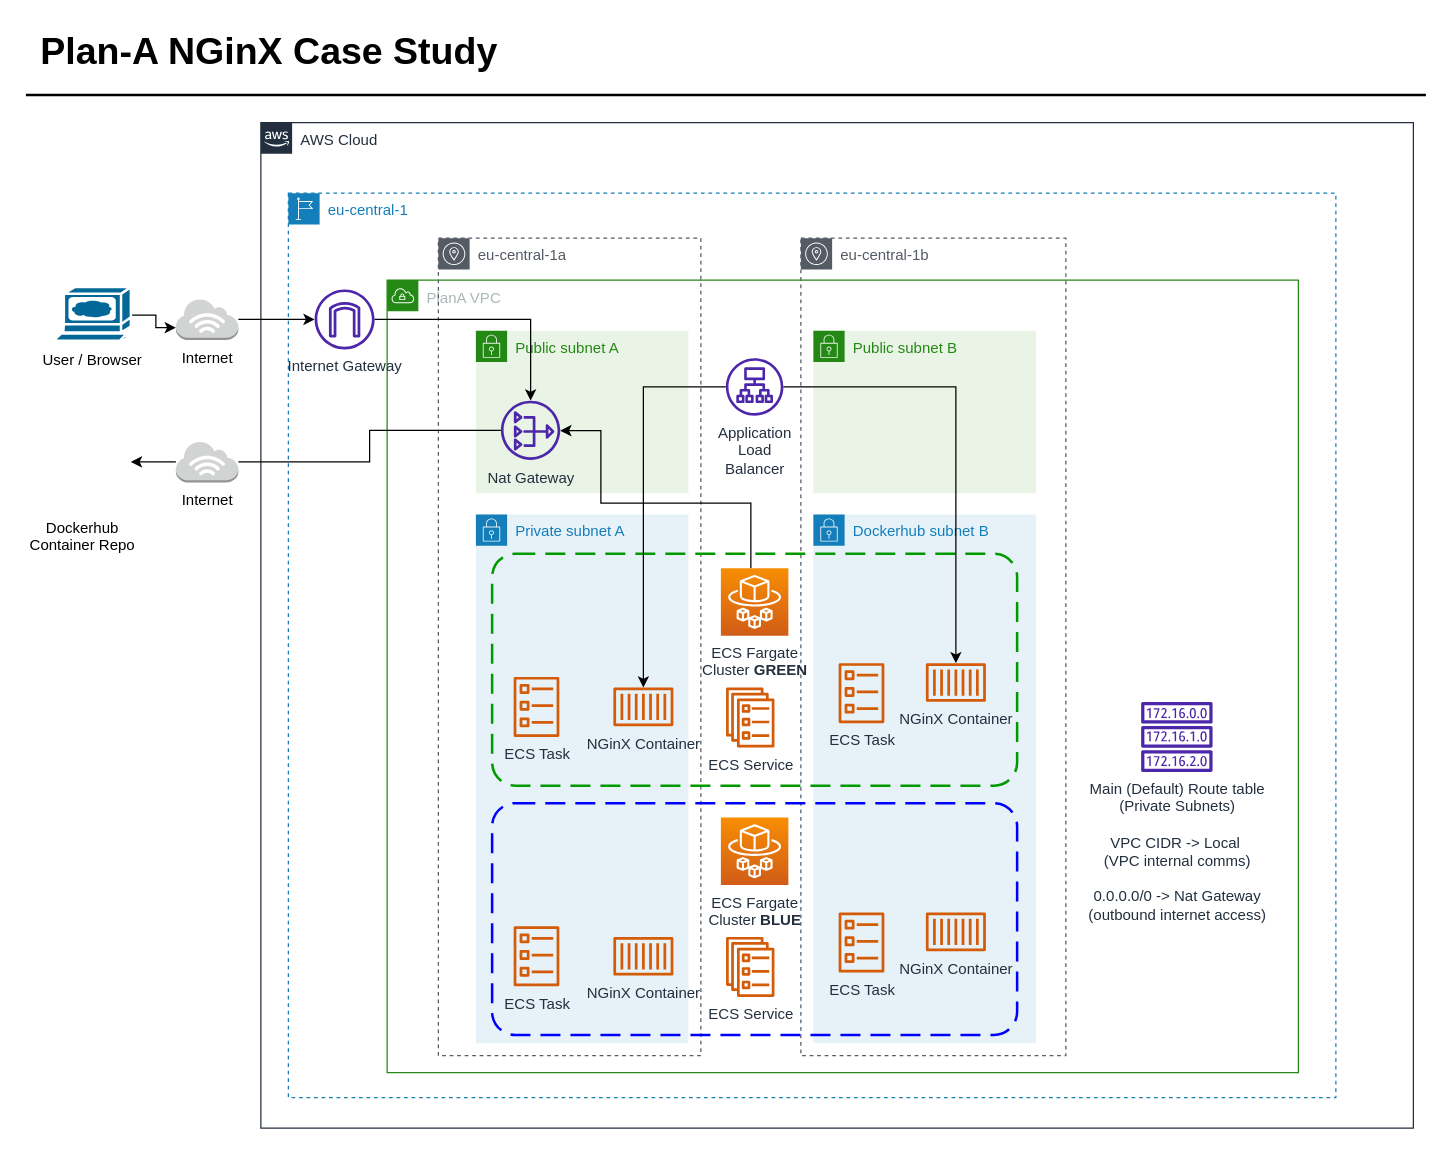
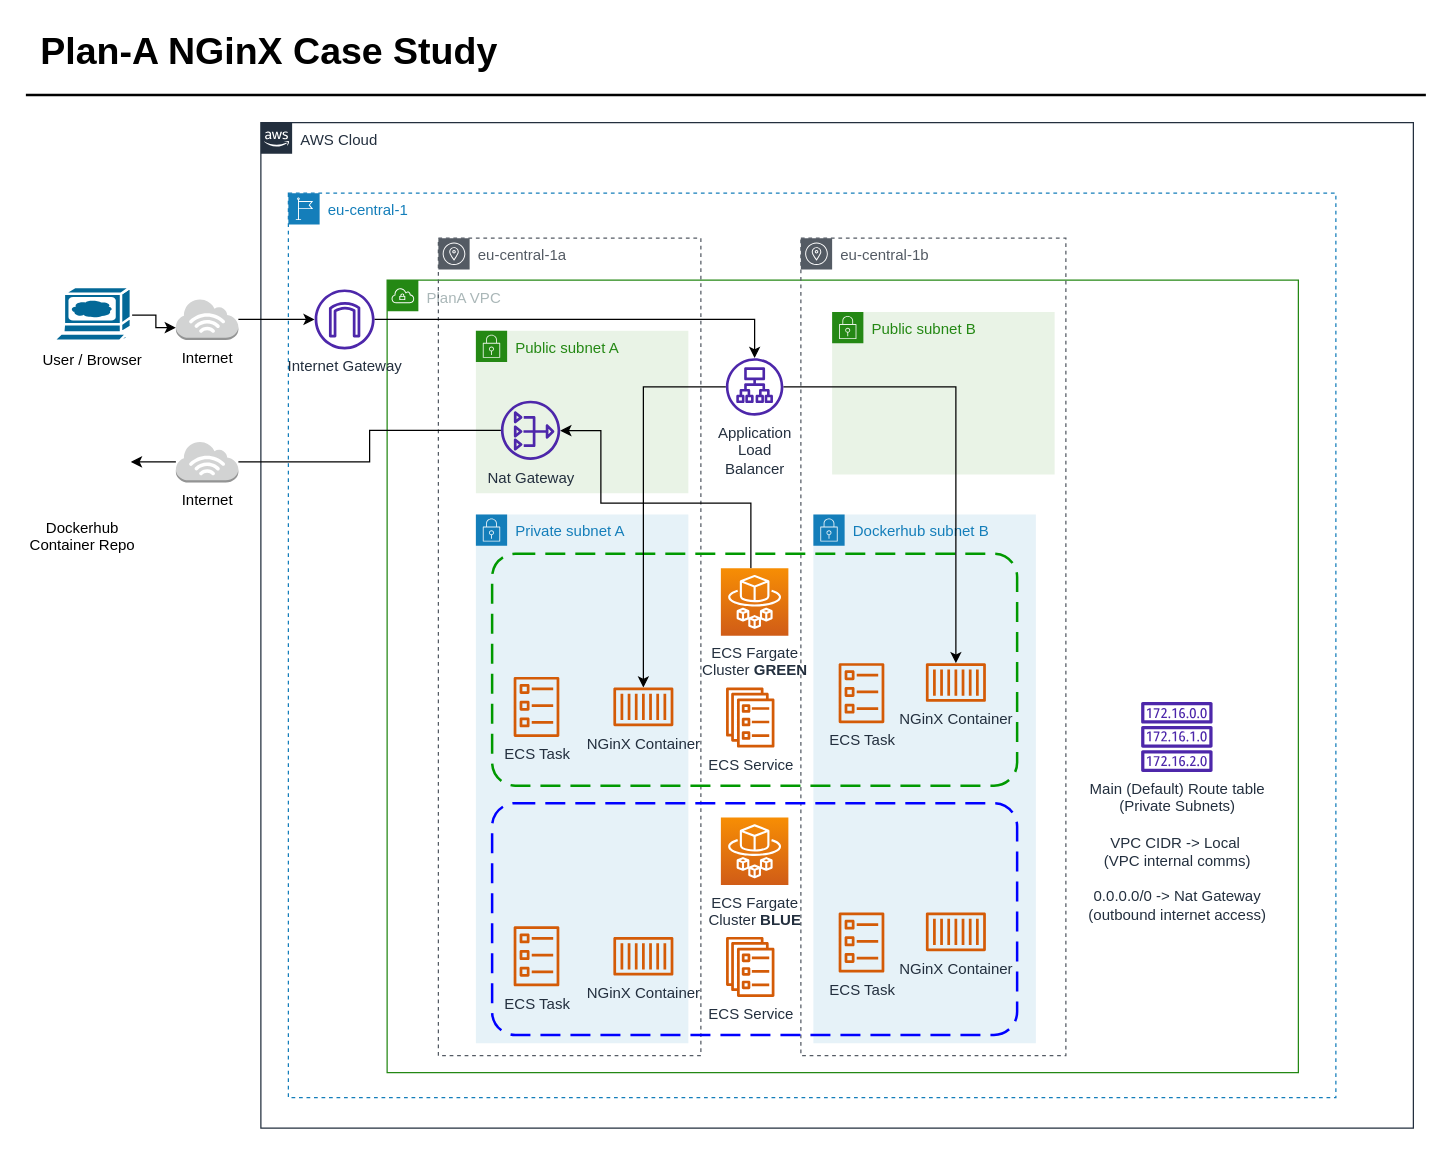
  <mxCell id="0" />
  <mxCell id="1" parent="0" />
  <mxCell id="2" value="AWS Cloud" style="points=[[0,0],[0.25,0],[0.5,0],[0.75,0],[1,0],[1,0.25],[1,0.5],[1,0.75],[1,1],[0.75,1],[0.5,1],[0.25,1],[0,1],[0,0.75],[0,0.5],[0,0.25]];outlineConnect=0;gradientColor=none;html=1;whiteSpace=wrap;fontSize=12;fontStyle=0;shape=mxgraph.aws4.group;grIcon=mxgraph.aws4.group_aws_cloud_alt;strokeColor=#232F3E;fillColor=none;verticalAlign=top;align=left;spacingLeft=30;fontColor=#232F3E;dashed=0;container=1;pointerEvents=0;collapsible=0;recursiveResize=0;" vertex="1" parent="1"><mxGeometry x="208" y="97.5" width="922" height="804.5" as="geometry" /></mxCell>
  <mxCell id="3" value="PlanA VPC" style="points=[[0,0],[0.25,0],[0.5,0],[0.75,0],[1,0],[1,0.25],[1,0.5],[1,0.75],[1,1],[0.75,1],[0.5,1],[0.25,1],[0,1],[0,0.75],[0,0.5],[0,0.25]];outlineConnect=0;gradientColor=none;html=1;whiteSpace=wrap;fontSize=12;fontStyle=0;container=1;pointerEvents=0;collapsible=0;recursiveResize=0;shape=mxgraph.aws4.group;grIcon=mxgraph.aws4.group_vpc;strokeColor=#248814;fillColor=none;verticalAlign=top;align=left;spacingLeft=30;fontColor=#AAB7B8;dashed=0;" vertex="1" parent="2"><mxGeometry x="101" y="126" width="729" height="634" as="geometry" /></mxCell>
  <mxCell id="4" value="eu-central-1" style="points=[[0,0],[0.25,0],[0.5,0],[0.75,0],[1,0],[1,0.25],[1,0.5],[1,0.75],[1,1],[0.75,1],[0.5,1],[0.25,1],[0,1],[0,0.75],[0,0.5],[0,0.25]];outlineConnect=0;gradientColor=none;html=1;whiteSpace=wrap;fontSize=12;fontStyle=0;container=1;pointerEvents=0;collapsible=0;recursiveResize=0;shape=mxgraph.aws4.group;grIcon=mxgraph.aws4.group_region;strokeColor=#147EBA;fillColor=none;verticalAlign=top;align=left;spacingLeft=30;fontColor=#147EBA;dashed=1;" vertex="1" parent="2"><mxGeometry x="22" y="56.5" width="838" height="723.5" as="geometry" /></mxCell>
  <mxCell id="5" value="eu-central-1a" style="sketch=0;outlineConnect=0;gradientColor=none;html=1;whiteSpace=wrap;fontSize=12;fontStyle=0;shape=mxgraph.aws4.group;grIcon=mxgraph.aws4.group_availability_zone;strokeColor=#545B64;fillColor=none;verticalAlign=top;align=left;spacingLeft=30;fontColor=#545B64;dashed=1;" vertex="1" parent="4"><mxGeometry x="120" y="36" width="210" height="654" as="geometry" /></mxCell>
  <mxCell id="6" value="eu-central-1b" style="sketch=0;outlineConnect=0;gradientColor=none;html=1;whiteSpace=wrap;fontSize=12;fontStyle=0;shape=mxgraph.aws4.group;grIcon=mxgraph.aws4.group_availability_zone;strokeColor=#545B64;fillColor=none;verticalAlign=top;align=left;spacingLeft=30;fontColor=#545B64;dashed=1;" vertex="1" parent="4"><mxGeometry x="410" y="36" width="212" height="654" as="geometry" /></mxCell>
  <mxCell id="7" value="Dockerhub subnet B" style="points=[[0,0],[0.25,0],[0.5,0],[0.75,0],[1,0],[1,0.25],[1,0.5],[1,0.75],[1,1],[0.75,1],[0.5,1],[0.25,1],[0,1],[0,0.75],[0,0.5],[0,0.25]];outlineConnect=0;gradientColor=none;html=1;whiteSpace=wrap;fontSize=12;fontStyle=0;container=1;pointerEvents=0;collapsible=0;recursiveResize=0;shape=mxgraph.aws4.group;grIcon=mxgraph.aws4.group_security_group;grStroke=0;strokeColor=#147EBA;fillColor=#E6F2F8;verticalAlign=top;align=left;spacingLeft=30;fontColor=#147EBA;dashed=0;" vertex="1" parent="4"><mxGeometry x="420" y="257" width="178" height="423" as="geometry" /></mxCell>
  <mxCell id="8" value="Private subnet A" style="points=[[0,0],[0.25,0],[0.5,0],[0.75,0],[1,0],[1,0.25],[1,0.5],[1,0.75],[1,1],[0.75,1],[0.5,1],[0.25,1],[0,1],[0,0.75],[0,0.5],[0,0.25]];outlineConnect=0;gradientColor=none;html=1;whiteSpace=wrap;fontSize=12;fontStyle=0;container=1;pointerEvents=0;collapsible=0;recursiveResize=0;shape=mxgraph.aws4.group;grIcon=mxgraph.aws4.group_security_group;grStroke=0;strokeColor=#147EBA;fillColor=#E6F2F8;verticalAlign=top;align=left;spacingLeft=30;fontColor=#147EBA;dashed=0;" vertex="1" parent="4"><mxGeometry x="150" y="257" width="170" height="423" as="geometry" /></mxCell>
  <mxCell id="9" value="" style="rounded=1;arcSize=10;dashed=1;strokeColor=#009900;fillColor=none;gradientColor=none;dashPattern=8 4;strokeWidth=2;" vertex="1" parent="4"><mxGeometry x="163" y="288.5" width="420" height="185.5" as="geometry" /></mxCell>
  <mxCell id="10" value="Public subnet A" style="points=[[0,0],[0.25,0],[0.5,0],[0.75,0],[1,0],[1,0.25],[1,0.5],[1,0.75],[1,1],[0.75,1],[0.5,1],[0.25,1],[0,1],[0,0.75],[0,0.5],[0,0.25]];outlineConnect=0;gradientColor=none;html=1;whiteSpace=wrap;fontSize=12;fontStyle=0;container=1;pointerEvents=0;collapsible=0;recursiveResize=0;shape=mxgraph.aws4.group;grIcon=mxgraph.aws4.group_security_group;grStroke=0;strokeColor=#248814;fillColor=#E9F3E6;verticalAlign=top;align=left;spacingLeft=30;fontColor=#248814;dashed=0;" vertex="1" parent="4"><mxGeometry x="150" y="110" width="170" height="130" as="geometry" /></mxCell>
  <mxCell id="11" value="Nat Gateway" style="sketch=0;outlineConnect=0;fontColor=#232F3E;gradientColor=none;fillColor=#4D27AA;strokeColor=none;dashed=0;verticalLabelPosition=bottom;verticalAlign=top;align=center;html=1;fontSize=12;fontStyle=0;aspect=fixed;pointerEvents=1;shape=mxgraph.aws4.nat_gateway;" vertex="1" parent="10"><mxGeometry x="20" y="56" width="47.5" height="47.5" as="geometry" /></mxCell>
- <mxCell id="12" value="Public subnet B" style="points=[[0,0],[0.25,0],[0.5,0],[0.75,0],[1,0],[1,0.25],[1,0.5],[1,0.75],[1,1],[0.75,1],[0.5,1],[0.25,1],[0,1],[0,0.75],[0,0.5],[0,0.25]];outlineConnect=0;gradientColor=none;html=1;whiteSpace=wrap;fontSize=12;fontStyle=0;container=1;pointerEvents=0;collapsible=0;recursiveResize=0;shape=mxgraph.aws4.group;grIcon=mxgraph.aws4.group_security_group;grStroke=0;strokeColor=#248814;fillColor=#E9F3E6;verticalAlign=top;align=left;spacingLeft=30;fontColor=#248814;dashed=0;" vertex="1" parent="4"><mxGeometry x="420" y="110" width="178" height="130" as="geometry" /></mxCell>
+ <mxCell id="12" value="Public subnet B" style="points=[[0,0],[0.25,0],[0.5,0],[0.75,0],[1,0],[1,0.25],[1,0.5],[1,0.75],[1,1],[0.75,1],[0.5,1],[0.25,1],[0,1],[0,0.75],[0,0.5],[0,0.25]];outlineConnect=0;gradientColor=none;html=1;whiteSpace=wrap;fontSize=12;fontStyle=0;container=1;pointerEvents=0;collapsible=0;recursiveResize=0;shape=mxgraph.aws4.group;grIcon=mxgraph.aws4.group_security_group;grStroke=0;strokeColor=#248814;fillColor=#E9F3E6;verticalAlign=top;align=left;spacingLeft=30;fontColor=#248814;dashed=0;" vertex="1" parent="4"><mxGeometry x="435" y="95" width="178" height="130" as="geometry" /></mxCell>
  <mxCell id="13" style="edgeStyle=orthogonalEdgeStyle;rounded=0;orthogonalLoop=1;jettySize=auto;html=1;" edge="1" parent="4" source="15" target="19"><mxGeometry relative="1" as="geometry" /></mxCell>
  <mxCell id="14" style="edgeStyle=orthogonalEdgeStyle;rounded=0;orthogonalLoop=1;jettySize=auto;html=1;" edge="1" parent="4" source="15" target="21"><mxGeometry relative="1" as="geometry"><mxPoint x="439" y="155" as="sourcePoint" /></mxGeometry></mxCell>
  <mxCell id="15" value="Application &lt;br&gt;Load &lt;br&gt;Balancer" style="sketch=0;outlineConnect=0;fontColor=#232F3E;gradientColor=none;fillColor=#4D27AA;strokeColor=none;dashed=0;verticalLabelPosition=bottom;verticalAlign=top;align=center;html=1;fontSize=12;fontStyle=0;aspect=fixed;pointerEvents=1;shape=mxgraph.aws4.application_load_balancer;" vertex="1" parent="4"><mxGeometry x="350" y="132" width="46" height="46" as="geometry" /></mxCell>
  <mxCell id="16" value="Main (Default) Route table&lt;br&gt;(Private Subnets)&lt;br&gt;&lt;br&gt;VPC CIDR -&amp;gt; Local&amp;nbsp;&lt;br&gt;(VPC internal comms)&lt;br&gt;&lt;br&gt;0.0.0.0/0 -&amp;gt; Nat Gateway &lt;br&gt;(outbound internet access)" style="sketch=0;outlineConnect=0;fontColor=#232F3E;gradientColor=none;fillColor=#4D27AA;strokeColor=none;dashed=0;verticalLabelPosition=bottom;verticalAlign=top;align=center;html=1;fontSize=12;fontStyle=0;aspect=fixed;pointerEvents=1;shape=mxgraph.aws4.route_table;" vertex="1" parent="4"><mxGeometry x="682.05" y="407" width="57.47" height="56" as="geometry" /></mxCell>
  <mxCell id="17" value="ECS Service" style="sketch=0;outlineConnect=0;fontColor=#232F3E;gradientColor=none;fillColor=#D45B07;strokeColor=none;dashed=0;verticalLabelPosition=bottom;verticalAlign=top;align=center;html=1;fontSize=12;fontStyle=0;aspect=fixed;pointerEvents=1;shape=mxgraph.aws4.ecs_service;" vertex="1" parent="4"><mxGeometry x="350" y="395.5" width="39" height="48" as="geometry" /></mxCell>
  <mxCell id="18" value="ECS Task" style="sketch=0;outlineConnect=0;fontColor=#232F3E;gradientColor=none;fillColor=#D45B07;strokeColor=none;dashed=0;verticalLabelPosition=bottom;verticalAlign=top;align=center;html=1;fontSize=12;fontStyle=0;aspect=fixed;pointerEvents=1;shape=mxgraph.aws4.ecs_task;" vertex="1" parent="4"><mxGeometry x="180" y="387" width="37" height="48" as="geometry" /></mxCell>
  <mxCell id="19" value="NGinX Container" style="sketch=0;outlineConnect=0;fontColor=#232F3E;gradientColor=none;fillColor=#D45B07;strokeColor=none;dashed=0;verticalLabelPosition=bottom;verticalAlign=top;align=center;html=1;fontSize=12;fontStyle=0;aspect=fixed;pointerEvents=1;shape=mxgraph.aws4.container_1;" vertex="1" parent="4"><mxGeometry x="260" y="395.5" width="48" height="31" as="geometry" /></mxCell>
  <mxCell id="20" value="ECS Task" style="sketch=0;outlineConnect=0;fontColor=#232F3E;gradientColor=none;fillColor=#D45B07;strokeColor=none;dashed=0;verticalLabelPosition=bottom;verticalAlign=top;align=center;html=1;fontSize=12;fontStyle=0;aspect=fixed;pointerEvents=1;shape=mxgraph.aws4.ecs_task;" vertex="1" parent="4"><mxGeometry x="440" y="376" width="37" height="48" as="geometry" /></mxCell>
  <mxCell id="21" value="NGinX Container" style="sketch=0;outlineConnect=0;fontColor=#232F3E;gradientColor=none;fillColor=#D45B07;strokeColor=none;dashed=0;verticalLabelPosition=bottom;verticalAlign=top;align=center;html=1;fontSize=12;fontStyle=0;aspect=fixed;pointerEvents=1;shape=mxgraph.aws4.container_1;" vertex="1" parent="4"><mxGeometry x="510" y="376" width="48" height="31" as="geometry" /></mxCell>
  <mxCell id="22" style="edgeStyle=orthogonalEdgeStyle;rounded=0;orthogonalLoop=1;jettySize=auto;html=1;" edge="1" parent="4" source="23" target="11"><mxGeometry relative="1" as="geometry"><Array as="points"><mxPoint x="370" y="248" /><mxPoint x="250" y="248" /><mxPoint x="250" y="190" /></Array></mxGeometry></mxCell>
  <mxCell id="23" value="ECS Fargate&lt;br style=&quot;padding: 0px; margin: 0px;&quot;&gt;Cluster &lt;b&gt;GREEN&lt;/b&gt;&lt;div style=&quot;padding: 0px; margin: 0px;&quot;&gt;&lt;br style=&quot;padding: 0px; margin: 0px; color: rgb(0, 0, 0);&quot;&gt;&lt;/div&gt;" style="sketch=0;points=[[0,0,0],[0.25,0,0],[0.5,0,0],[0.75,0,0],[1,0,0],[0,1,0],[0.25,1,0],[0.5,1,0],[0.75,1,0],[1,1,0],[0,0.25,0],[0,0.5,0],[0,0.75,0],[1,0.25,0],[1,0.5,0],[1,0.75,0]];outlineConnect=0;fontColor=#232F3E;gradientColor=#F78E04;gradientDirection=north;fillColor=#D05C17;strokeColor=#ffffff;dashed=0;verticalLabelPosition=bottom;verticalAlign=top;align=center;html=1;fontSize=12;fontStyle=0;aspect=fixed;shape=mxgraph.aws4.resourceIcon;resIcon=mxgraph.aws4.fargate;" vertex="1" parent="4"><mxGeometry x="346" y="300" width="54" height="54" as="geometry" /></mxCell>
  <mxCell id="24" value="" style="rounded=1;arcSize=10;dashed=1;strokeColor=#0000FF;fillColor=none;gradientColor=none;dashPattern=8 4;strokeWidth=2;" vertex="1" parent="4"><mxGeometry x="163" y="488" width="420" height="185.5" as="geometry" /></mxCell>
  <mxCell id="25" value="ECS Service" style="sketch=0;outlineConnect=0;fontColor=#232F3E;gradientColor=none;fillColor=#D45B07;strokeColor=none;dashed=0;verticalLabelPosition=bottom;verticalAlign=top;align=center;html=1;fontSize=12;fontStyle=0;aspect=fixed;pointerEvents=1;shape=mxgraph.aws4.ecs_service;" vertex="1" parent="4"><mxGeometry x="350" y="595" width="39" height="48" as="geometry" /></mxCell>
  <mxCell id="26" value="ECS Task" style="sketch=0;outlineConnect=0;fontColor=#232F3E;gradientColor=none;fillColor=#D45B07;strokeColor=none;dashed=0;verticalLabelPosition=bottom;verticalAlign=top;align=center;html=1;fontSize=12;fontStyle=0;aspect=fixed;pointerEvents=1;shape=mxgraph.aws4.ecs_task;" vertex="1" parent="4"><mxGeometry x="180" y="586.5" width="37" height="48" as="geometry" /></mxCell>
  <mxCell id="27" value="NGinX Container" style="sketch=0;outlineConnect=0;fontColor=#232F3E;gradientColor=none;fillColor=#D45B07;strokeColor=none;dashed=0;verticalLabelPosition=bottom;verticalAlign=top;align=center;html=1;fontSize=12;fontStyle=0;aspect=fixed;pointerEvents=1;shape=mxgraph.aws4.container_1;" vertex="1" parent="4"><mxGeometry x="260" y="595" width="48" height="31" as="geometry" /></mxCell>
  <mxCell id="28" value="ECS Task" style="sketch=0;outlineConnect=0;fontColor=#232F3E;gradientColor=none;fillColor=#D45B07;strokeColor=none;dashed=0;verticalLabelPosition=bottom;verticalAlign=top;align=center;html=1;fontSize=12;fontStyle=0;aspect=fixed;pointerEvents=1;shape=mxgraph.aws4.ecs_task;" vertex="1" parent="4"><mxGeometry x="440" y="575.5" width="37" height="48" as="geometry" /></mxCell>
  <mxCell id="29" value="NGinX Container" style="sketch=0;outlineConnect=0;fontColor=#232F3E;gradientColor=none;fillColor=#D45B07;strokeColor=none;dashed=0;verticalLabelPosition=bottom;verticalAlign=top;align=center;html=1;fontSize=12;fontStyle=0;aspect=fixed;pointerEvents=1;shape=mxgraph.aws4.container_1;" vertex="1" parent="4"><mxGeometry x="510" y="575.5" width="48" height="31" as="geometry" /></mxCell>
  <mxCell id="30" value="ECS Fargate&lt;br style=&quot;padding: 0px; margin: 0px;&quot;&gt;Cluster &lt;b&gt;BLUE&lt;/b&gt;" style="sketch=0;points=[[0,0,0],[0.25,0,0],[0.5,0,0],[0.75,0,0],[1,0,0],[0,1,0],[0.25,1,0],[0.5,1,0],[0.75,1,0],[1,1,0],[0,0.25,0],[0,0.5,0],[0,0.75,0],[1,0.25,0],[1,0.5,0],[1,0.75,0]];outlineConnect=0;fontColor=#232F3E;gradientColor=#F78E04;gradientDirection=north;fillColor=#D05C17;strokeColor=#ffffff;dashed=0;verticalLabelPosition=bottom;verticalAlign=top;align=center;html=1;fontSize=12;fontStyle=0;aspect=fixed;shape=mxgraph.aws4.resourceIcon;resIcon=mxgraph.aws4.fargate;" vertex="1" parent="4"><mxGeometry x="346" y="499.5" width="54" height="54" as="geometry" /></mxCell>
  <mxCell id="31" value="Plan-A NGinX Case Study" style="text;html=1;resizable=0;points=[];autosize=1;align=left;verticalAlign=top;spacingTop=-4;fontSize=30;fontStyle=1" vertex="1" parent="1"><mxGeometry x="30" y="20" width="390" height="40" as="geometry" /></mxCell>
  <mxCell id="32" value="" style="line;strokeWidth=2;html=1;fontSize=14;" vertex="1" parent="1"><mxGeometry x="20" y="70.5" width="1120" height="10" as="geometry" /></mxCell>
  <mxCell id="33" style="edgeStyle=orthogonalEdgeStyle;rounded=0;orthogonalLoop=1;jettySize=auto;html=1;" edge="1" parent="1" source="38" target="36"><mxGeometry relative="1" as="geometry" /></mxCell>
  <mxCell id="34" style="edgeStyle=orthogonalEdgeStyle;rounded=0;orthogonalLoop=1;jettySize=auto;html=1;entryX=0;entryY=0.7;entryDx=0;entryDy=0;entryPerimeter=0;" edge="1" parent="1" source="35" target="38"><mxGeometry relative="1" as="geometry" /></mxCell>
  <mxCell id="35" value="User / Browser" style="shape=mxgraph.cisco.computers_and_peripherals.web_browser;html=1;pointerEvents=1;dashed=0;fillColor=#036897;strokeColor=#ffffff;strokeWidth=2;verticalLabelPosition=bottom;verticalAlign=top;align=center;outlineConnect=0;" vertex="1" parent="1"><mxGeometry x="42" y="229" width="62" height="45" as="geometry" /></mxCell>
  <mxCell id="36" value="Internet Gateway" style="sketch=0;outlineConnect=0;fontColor=#232F3E;gradientColor=none;fillColor=#4D27AA;strokeColor=none;dashed=0;verticalLabelPosition=bottom;verticalAlign=top;align=center;html=1;fontSize=12;fontStyle=0;aspect=fixed;pointerEvents=1;shape=mxgraph.aws4.internet_gateway;" vertex="1" parent="1"><mxGeometry x="251" y="231" width="48" height="48" as="geometry" /></mxCell>
- <mxCell id="37" style="edgeStyle=orthogonalEdgeStyle;rounded=0;orthogonalLoop=1;jettySize=auto;html=1;" edge="1" parent="1" source="36" target="11"><mxGeometry relative="1" as="geometry" /></mxCell>
+ <mxCell id="37" style="edgeStyle=orthogonalEdgeStyle;rounded=0;orthogonalLoop=1;jettySize=auto;html=1;" edge="1" parent="1" source="36" target="15"><mxGeometry relative="1" as="geometry" /></mxCell>
  <mxCell id="38" value="Internet" style="outlineConnect=0;dashed=0;verticalLabelPosition=bottom;verticalAlign=top;align=center;html=1;shape=mxgraph.aws3.internet_3;fillColor=#D2D3D3;gradientColor=none;" vertex="1" parent="1"><mxGeometry x="140" y="238.5" width="50" height="33" as="geometry" /></mxCell>
  <mxCell id="39" value="Dockerhub&lt;br&gt;Container Repo" style="shape=image;html=1;verticalAlign=top;verticalLabelPosition=bottom;labelBackgroundColor=#ffffff;imageAspect=0;aspect=fixed;image=https://cdn1.iconfinder.com/data/icons/ionicons-fill-vol-2/512/logo-docker-128.png" vertex="1" parent="1"><mxGeometry x="26" y="330" width="78" height="78" as="geometry" /></mxCell>
  <mxCell id="40" style="edgeStyle=orthogonalEdgeStyle;rounded=0;orthogonalLoop=1;jettySize=auto;html=1;startArrow=none;" edge="1" parent="1" source="41" target="39"><mxGeometry relative="1" as="geometry" /></mxCell>
  <mxCell id="41" value="Internet" style="outlineConnect=0;dashed=0;verticalLabelPosition=bottom;verticalAlign=top;align=center;html=1;shape=mxgraph.aws3.internet_3;fillColor=#D2D3D3;gradientColor=none;" vertex="1" parent="1"><mxGeometry x="140" y="352.5" width="50" height="33" as="geometry" /></mxCell>
  <mxCell id="42" value="" style="edgeStyle=orthogonalEdgeStyle;rounded=0;orthogonalLoop=1;jettySize=auto;html=1;endArrow=none;" edge="1" parent="1" source="11" target="41"><mxGeometry relative="1" as="geometry"><mxPoint x="390" y="343.706" as="sourcePoint" /><mxPoint x="104" y="369" as="targetPoint" /></mxGeometry></mxCell>
